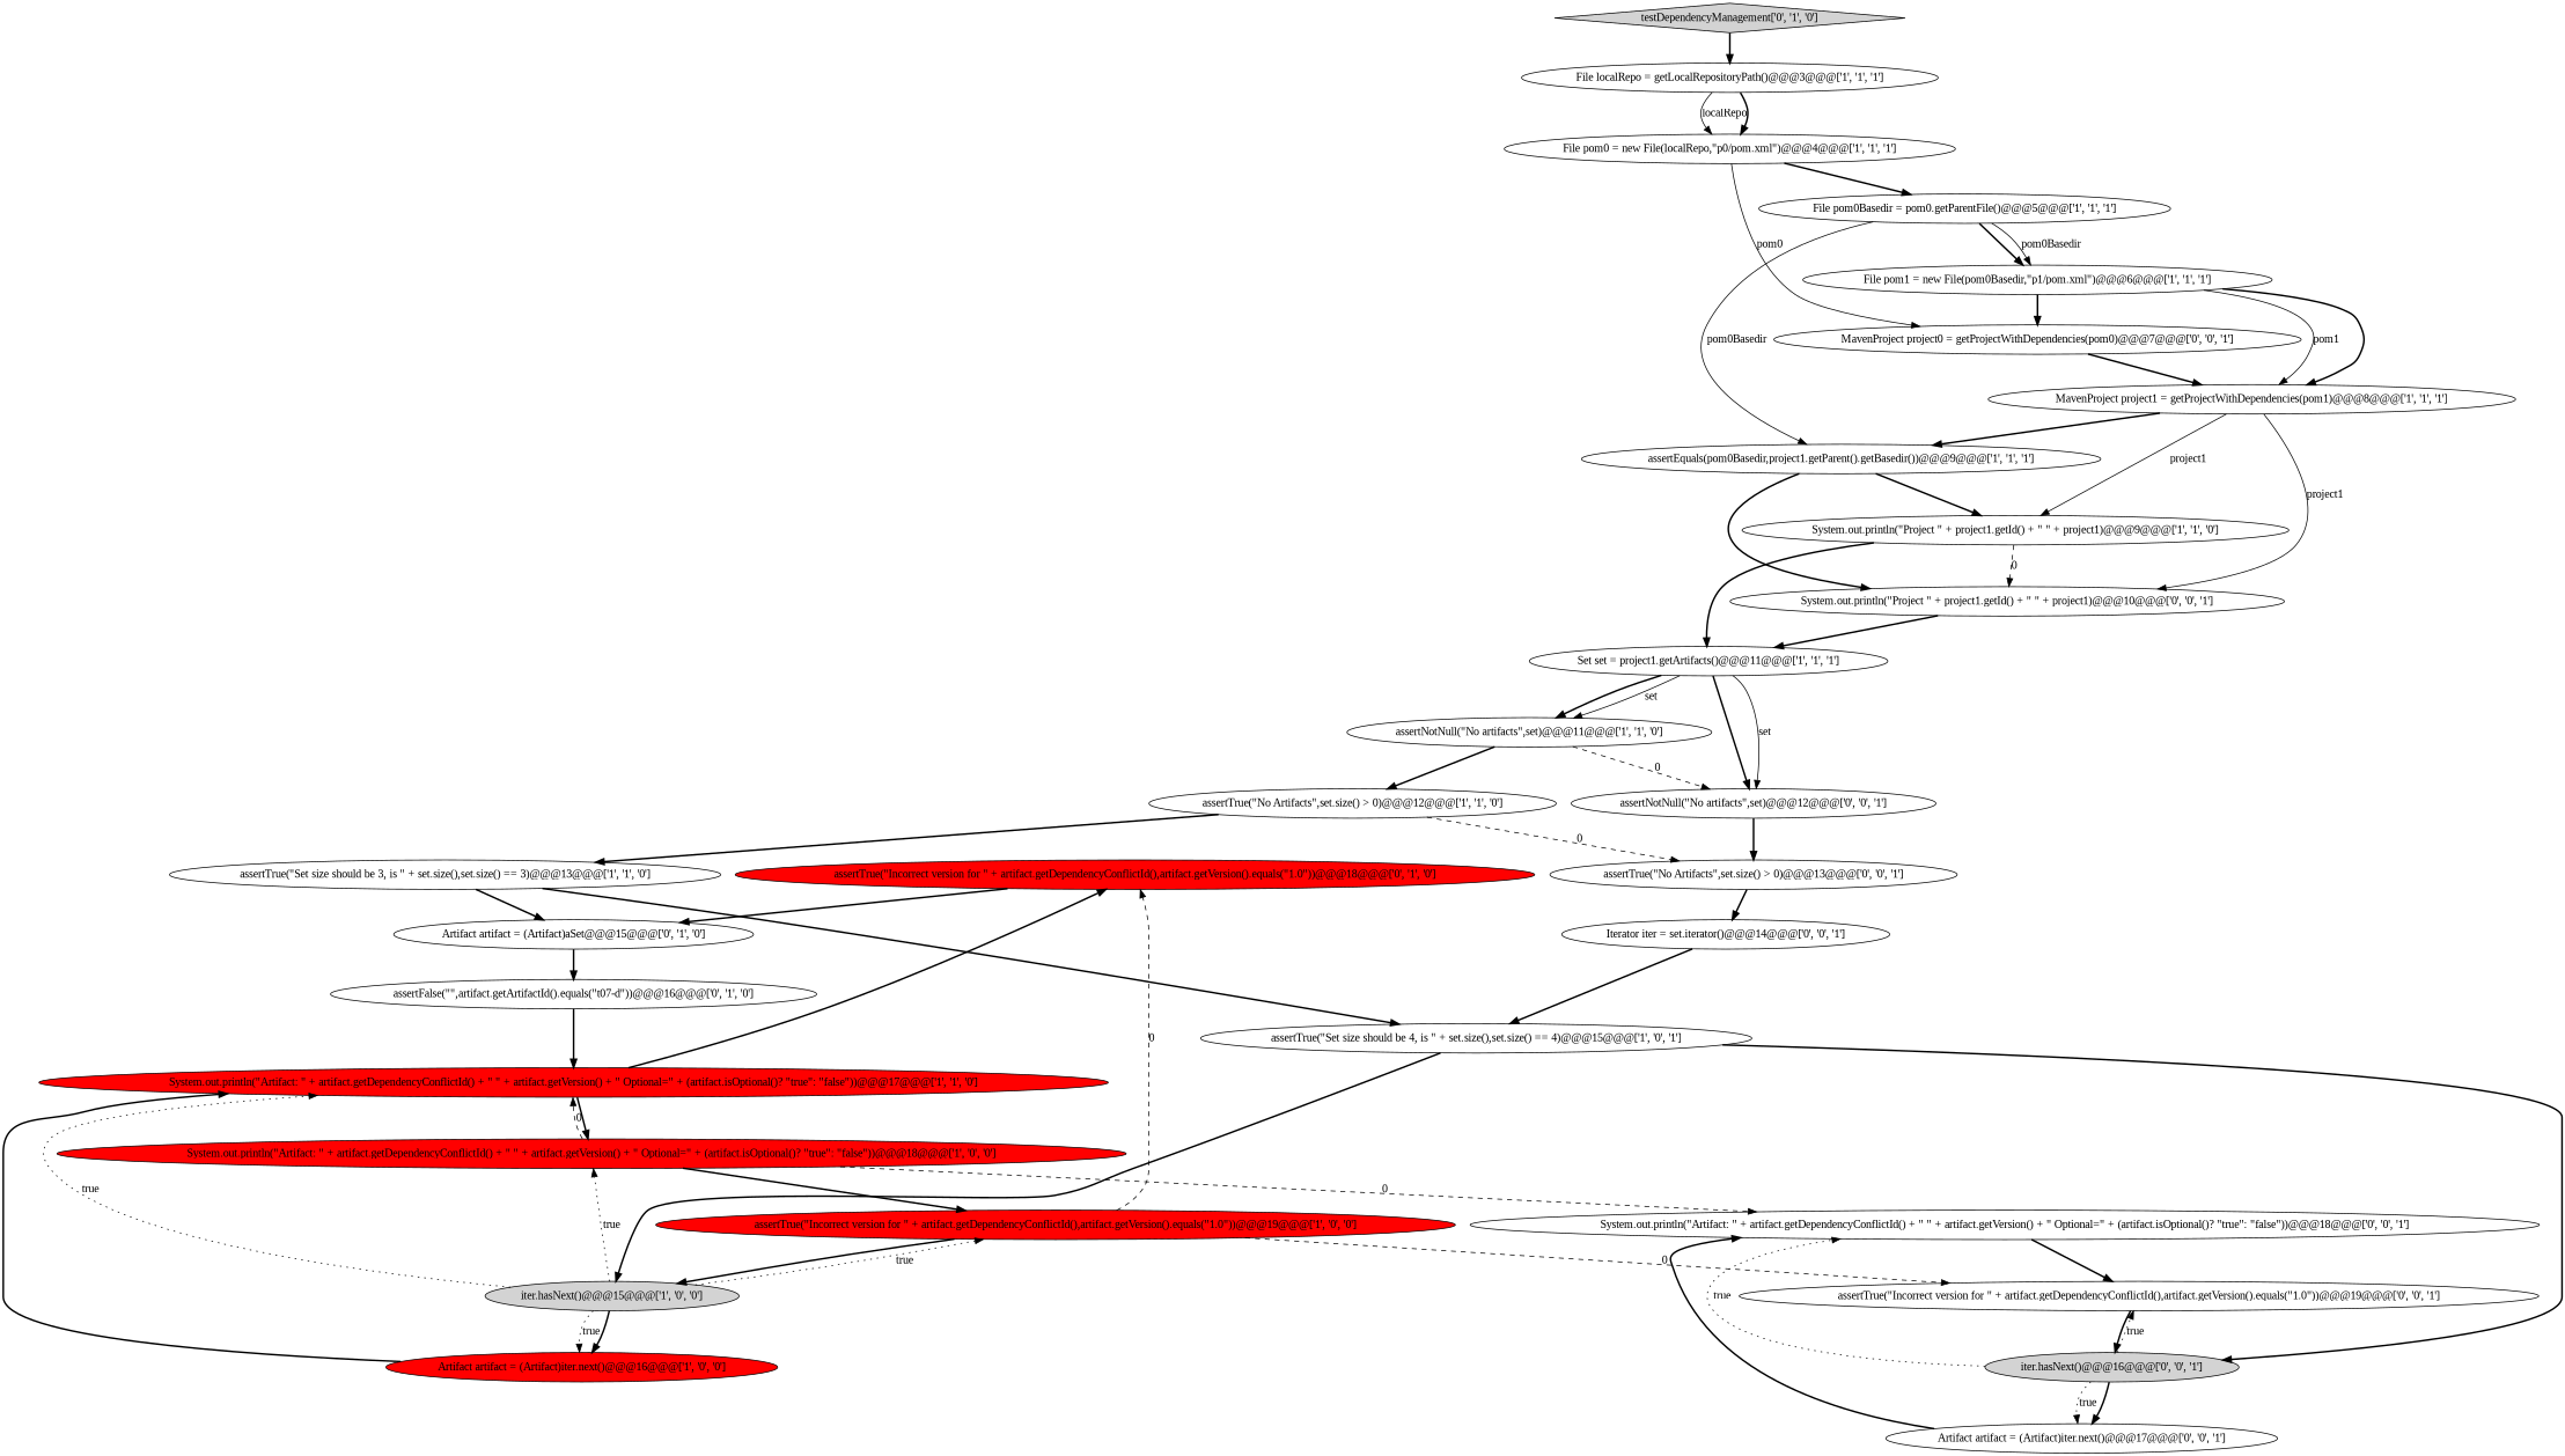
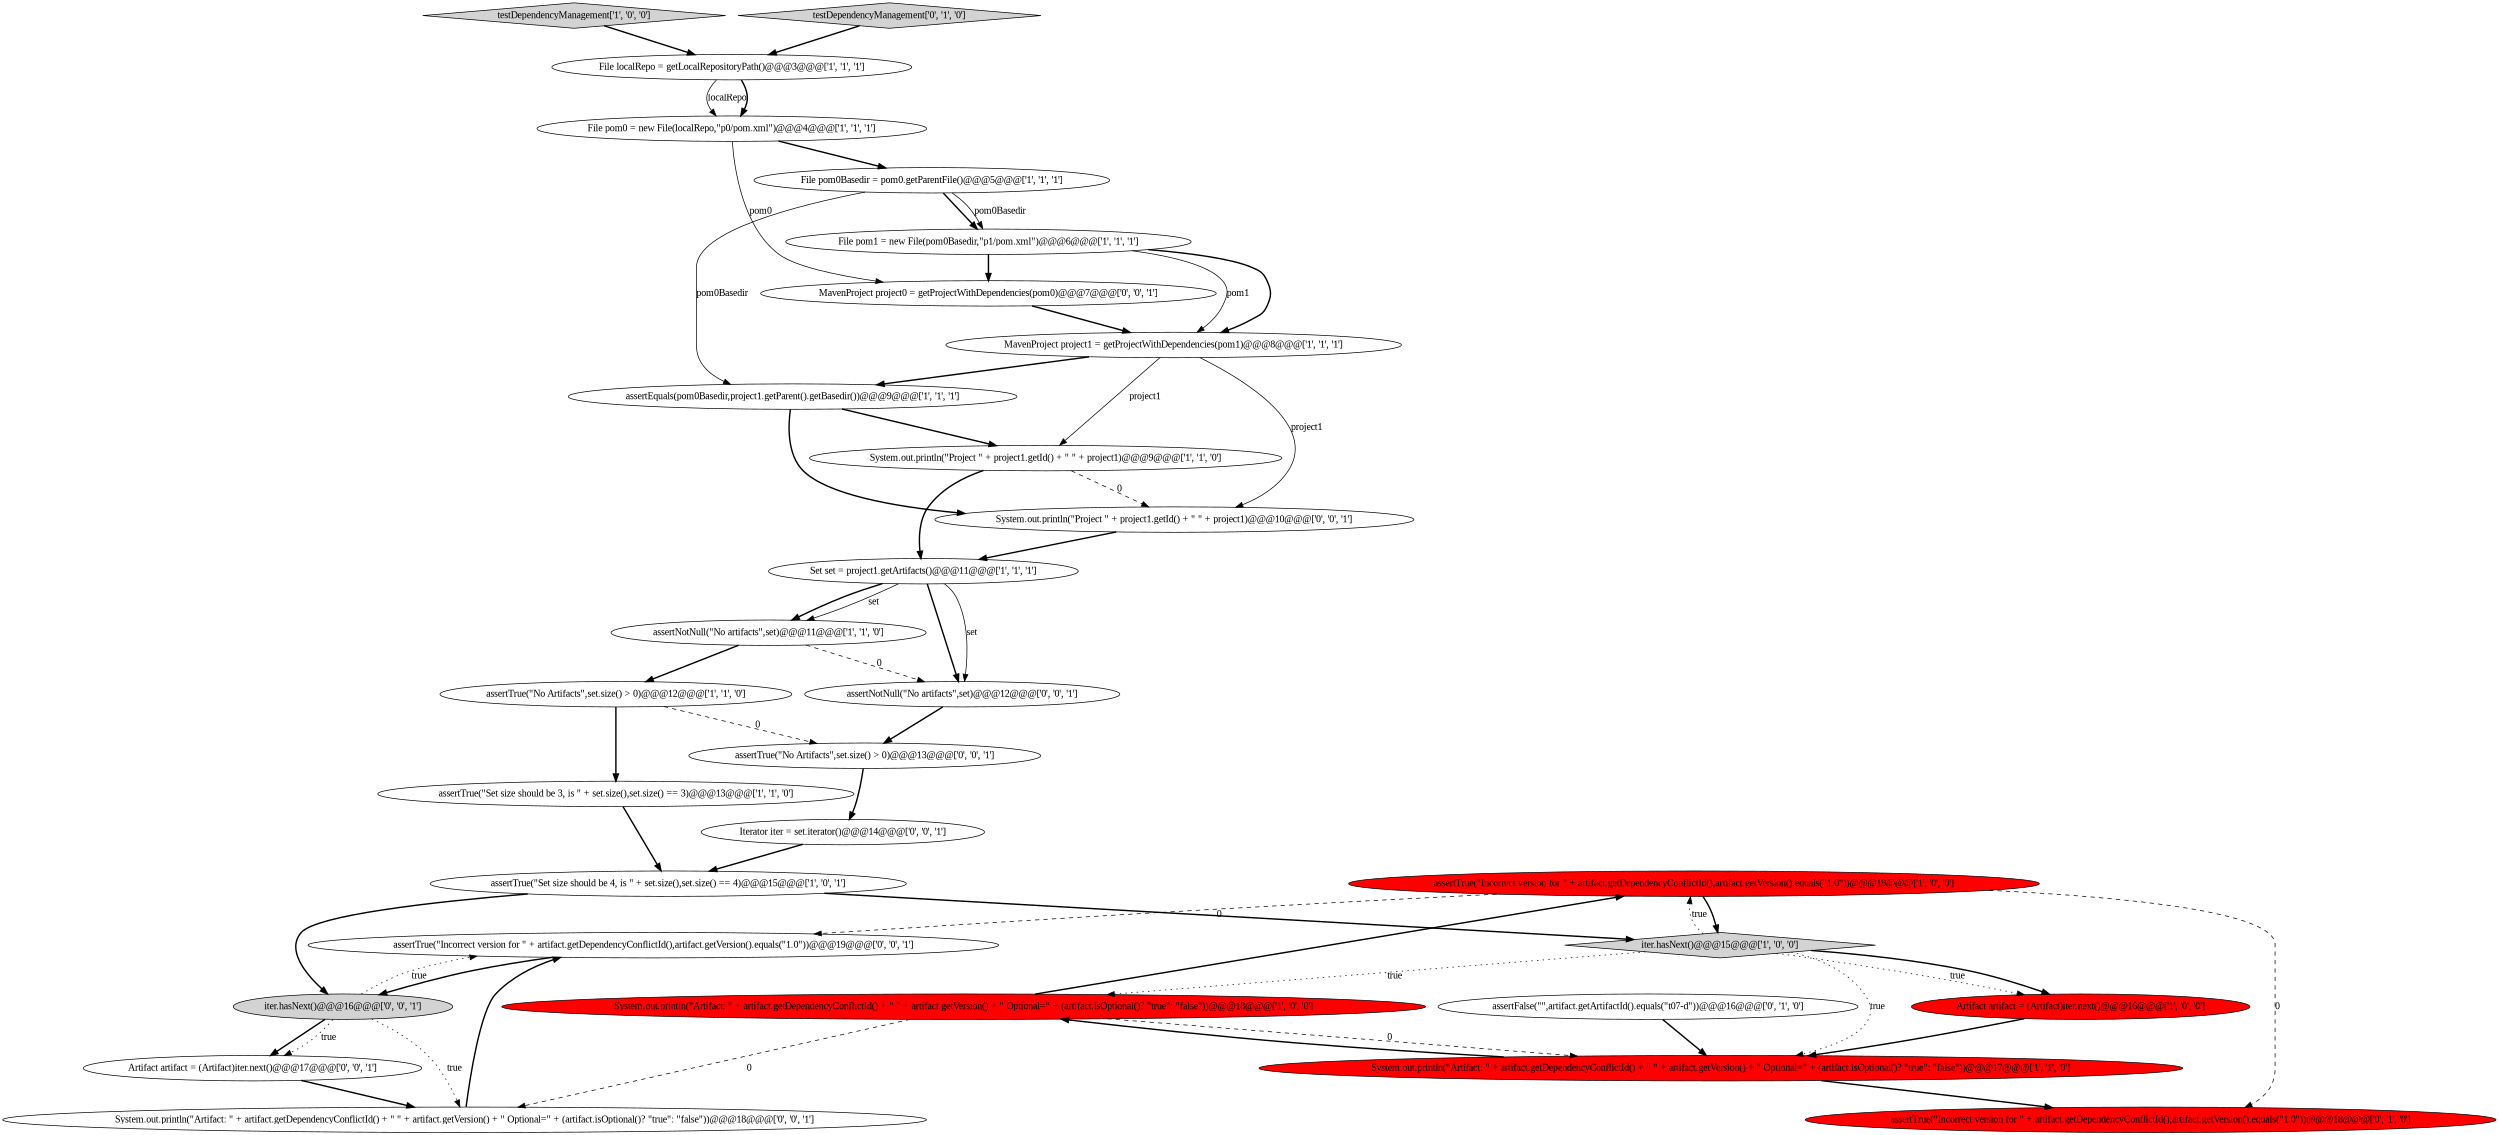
  digraph {
    fontname="Liberation Serif"
    node [fillcolor=white fontname="Liberation Serif" shape=ellipse style=filled]
    edge [fontname="Liberation Serif" style=bold]
    n1 [fillcolor=red label="assertTrue(\"Incorrect version for \" + artifact.getDependencyConflictId(),artifact.getVersion().equals(\"1.0\"))@@@18@@@['0', '1', '0']"]
-   n2 [label="Artifact artifact = (Artifact)aSet@@@15@@@['0', '1', '0']"]
    n3 [label="assertFalse(\"\",artifact.getArtifactId().equals(\"t07-d\"))@@@16@@@['0', '1', '0']"]
    n4 [label="assertTrue(\"No Artifacts\",set.size() > 0)@@@12@@@['1', '1', '0']"]
    n5 [label="assertTrue(\"No Artifacts\",set.size() > 0)@@@13@@@['0', '0', '1']"]
    n6 [label="assertTrue(\"Set size should be 3, is \" + set.size(),set.size() == 3)@@@13@@@['1', '1', '0']"]
    n7 [label="Iterator iter = set.iterator()@@@14@@@['0', '0', '1']"]
    n8 [label="assertTrue(\"Set size should be 4, is \" + set.size(),set.size() == 4)@@@15@@@['1', '0', '1']"]
    n9 [label="System.out.println(\"Project \" + project1.getId() + \" \" + project1)@@@9@@@['1', '1', '0']"]
    n10 [label="System.out.println(\"Project \" + project1.getId() + \" \" + project1)@@@10@@@['0', '0', '1']"]
    n11 [label="Set set = project1.getArtifacts()@@@11@@@['1', '1', '1']"]
    n12 [label="assertNotNull(\"No artifacts\",set)@@@12@@@['0', '0', '1']"]
    n13 [label="assertNotNull(\"No artifacts\",set)@@@11@@@['1', '1', '0']"]
    n14 [label="File localRepo = getLocalRepositoryPath()@@@3@@@['1', '1', '1']"]
    n15 [label="File pom0 = new File(localRepo,\"p0/pom.xml\")@@@4@@@['1', '1', '1']"]
    n16 [label="MavenProject project0 = getProjectWithDependencies(pom0)@@@7@@@['0', '0', '1']"]
    n17 [label="File pom0Basedir = pom0.getParentFile()@@@5@@@['1', '1', '1']"]
+   n18 [fillcolor=lightgray label="testDependencyManagement['1', '0', '0']" shape=diamond]
    n19 [label="assertEquals(pom0Basedir,project1.getParent().getBasedir())@@@9@@@['1', '1', '1']"]
    n20 [label="MavenProject project1 = getProjectWithDependencies(pom1)@@@8@@@['1', '1', '1']"]
    n21 [fillcolor=red label="System.out.println(\"Artifact: \" + artifact.getDependencyConflictId() + \" \" + artifact.getVersion() + \" Optional=\" + (artifact.isOptional()? \"true\": \"false\"))@@@18@@@['1', '0', '0']"]
    n22 [label="System.out.println(\"Artifact: \" + artifact.getDependencyConflictId() + \" \" + artifact.getVersion() + \" Optional=\" + (artifact.isOptional()? \"true\": \"false\"))@@@18@@@['0', '0', '1']"]
    n23 [fillcolor=red label="assertTrue(\"Incorrect version for \" + artifact.getDependencyConflictId(),artifact.getVersion().equals(\"1.0\"))@@@19@@@['1', '0', '0']"]
    n24 [fillcolor=red label="System.out.println(\"Artifact: \" + artifact.getDependencyConflictId() + \" \" + artifact.getVersion() + \" Optional=\" + (artifact.isOptional()? \"true\": \"false\"))@@@17@@@['1', '1', '0']"]
    n25 [label="assertTrue(\"Incorrect version for \" + artifact.getDependencyConflictId(),artifact.getVersion().equals(\"1.0\"))@@@19@@@['0', '0', '1']"]
-   n26 [fillcolor=lightgray label="iter.hasNext()@@@15@@@['1', '0', '0']"]
+   n26 [fillcolor=lightgray label="iter.hasNext()@@@15@@@['1', '0', '0']" shape=diamond]
    n27 [fillcolor=lightgray label="iter.hasNext()@@@16@@@['0', '0', '1']"]
    n28 [fillcolor=red label="Artifact artifact = (Artifact)iter.next()@@@16@@@['1', '0', '0']"]
    n29 [label="File pom1 = new File(pom0Basedir,\"p1/pom.xml\")@@@6@@@['1', '1', '1']"]
    n30 [label="Artifact artifact = (Artifact)iter.next()@@@17@@@['0', '0', '1']"]
    n31 [fillcolor=lightgray label="testDependencyManagement['0', '1', '0']" shape=diamond]
-   n1 -> n2
-   n2 -> n3
    n3 -> n24
    n4 -> n5 [label=0 style=dashed]
    n4 -> n6
    n5 -> n7
-   n6 -> n2
    n6 -> n8
    n7 -> n8
    n8 -> n26
    n8 -> n27
    n9 -> n10 [label=0 style=dashed]
    n9 -> n11
    n10 -> n11
    n11 -> n12 [label=set style=solid]
    n11 -> n12
    n11 -> n13 [label=set style=solid]
    n11 -> n13
    n12 -> n5
    n13 -> n4
    n13 -> n12 [label=0 style=dashed]
    n14 -> n15 [label=localRepo style=solid]
    n14 -> n15
    n15 -> n16 [label=pom0 style=solid]
    n15 -> n17
    n16 -> n20
    n17 -> n19 [label=pom0Basedir style=solid]
    n17 -> n29
    n17 -> n29 [label=pom0Basedir style=solid]
+   n18 -> n14
    n19 -> n9
    n19 -> n10
    n20 -> n9 [label=project1 style=solid]
    n20 -> n10 [label=project1 style=solid]
    n20 -> n19
    n21 -> n22 [label=0 style=dashed]
    n21 -> n23
    n21 -> n24 [label=0 style=dashed]
    n22 -> n25
    n23 -> n1 [label=0 style=dashed]
    n23 -> n25 [label=0 style=dashed]
    n23 -> n26
    n24 -> n1
    n24 -> n21
    n25 -> n27
    n26 -> n21 [label=true style=dotted]
    n26 -> n23 [label=true style=dotted]
    n26 -> n24 [label=true style=dotted]
    n26 -> n28 [label=true style=dotted]
    n26 -> n28
    n27 -> n22 [label=true style=dotted]
    n27 -> n25 [label=true style=dotted]
    n27 -> n30
    n27 -> n30 [label=true style=dotted]
    n28 -> n24
    n29 -> n16
    n29 -> n20
    n29 -> n20 [label=pom1 style=solid]
    n30 -> n22
    n31 -> n14
  }
